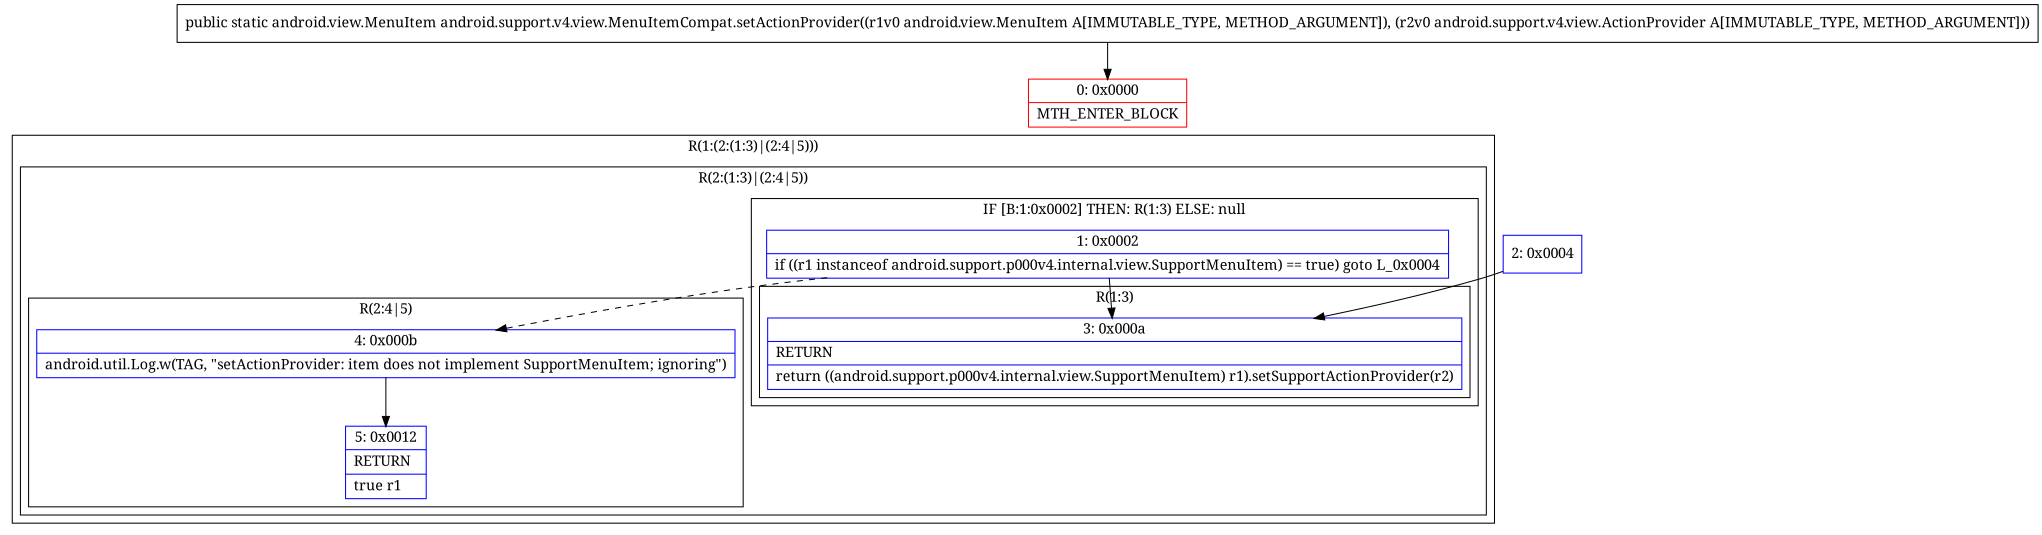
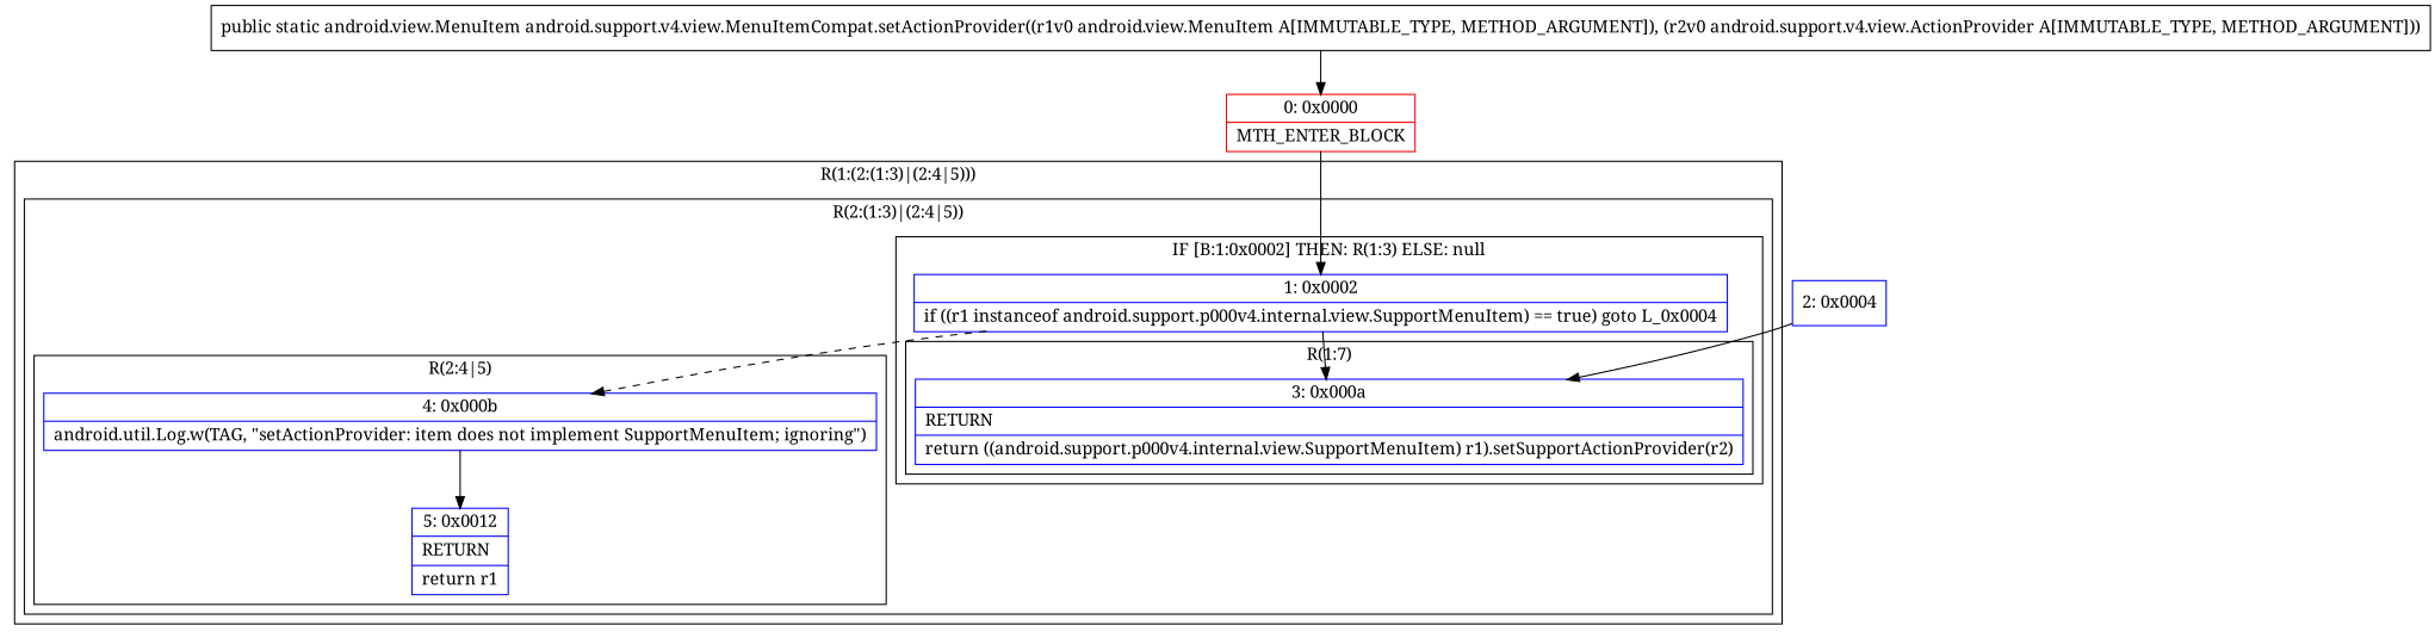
  digraph {
    fontname="Noto Serif"
    node [color=blue fontname="Noto Serif" shape=record]
    edge [fontname="Noto Serif"]
    n1 [label="{3\:\ 0x000a|RETURN\l|return ((android.support.p000v4.internal.view.SupportMenuItem) r1).setSupportActionProvider(r2)\l}"]
    n2 [label="{1\:\ 0x0002|if ((r1 instanceof android.support.p000v4.internal.view.SupportMenuItem) == true) goto L_0x0004\l}"]
    n3 [label="{4\:\ 0x000b|android.util.Log.w(TAG, \"setActionProvider: item does not implement SupportMenuItem; ignoring\")\l}"]
-   n4 [label="{5\:\ 0x0012|RETURN\l|true r1\l}"]
+   n4 [label="{5\:\ 0x0012|RETURN\l|return r1\l}"]
    n5 [label="{2\:\ 0x0004}"]
    n6 [color=red label="{0\:\ 0x0000|MTH_ENTER_BLOCK\l}"]
    n7 [label="{public static android.view.MenuItem android.support.v4.view.MenuItemCompat.setActionProvider((r1v0 android.view.MenuItem A[IMMUTABLE_TYPE, METHOD_ARGUMENT]), (r2v0 android.support.v4.view.ActionProvider A[IMMUTABLE_TYPE, METHOD_ARGUMENT])) }" color=""]
    subgraph cluster_1 {
      label="R(1:(2:(1:3)|(2:4|5)))"
      subgraph cluster_2 {
        label="R(2:(1:3)|(2:4|5))"
        subgraph cluster_3 {
          label="IF [B:1:0x0002] THEN: R(1:3) ELSE: null"
          n2
          subgraph cluster_4 {
-           label="R(1:3)"
+           label="R(1:7)"
            n1
          }
        }
        subgraph cluster_5 {
          label="R(2:4|5)"
          n3
          n4
        }
      }
    }
    n2 -> n1
    n2 -> n3 [style=dashed]
    n3 -> n4
    n5 -> n1
+   n6 -> n2
    n7 -> n6
  }
